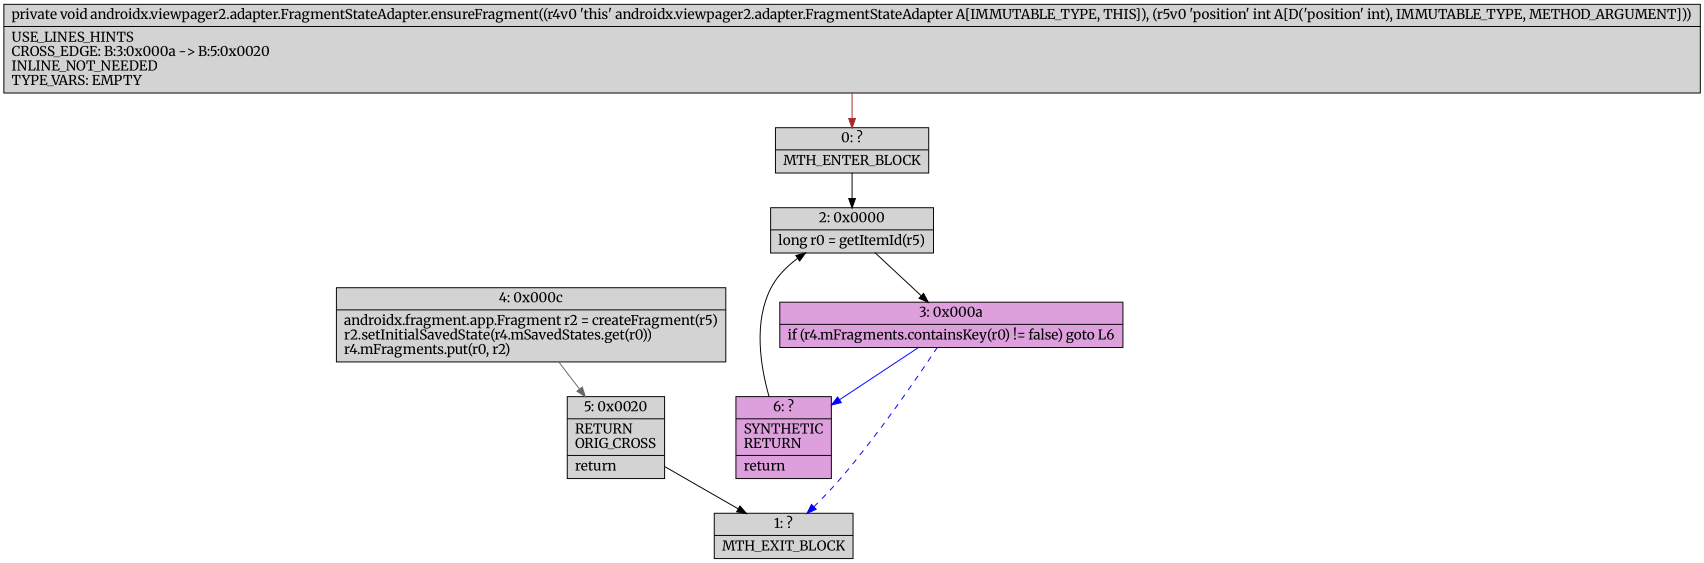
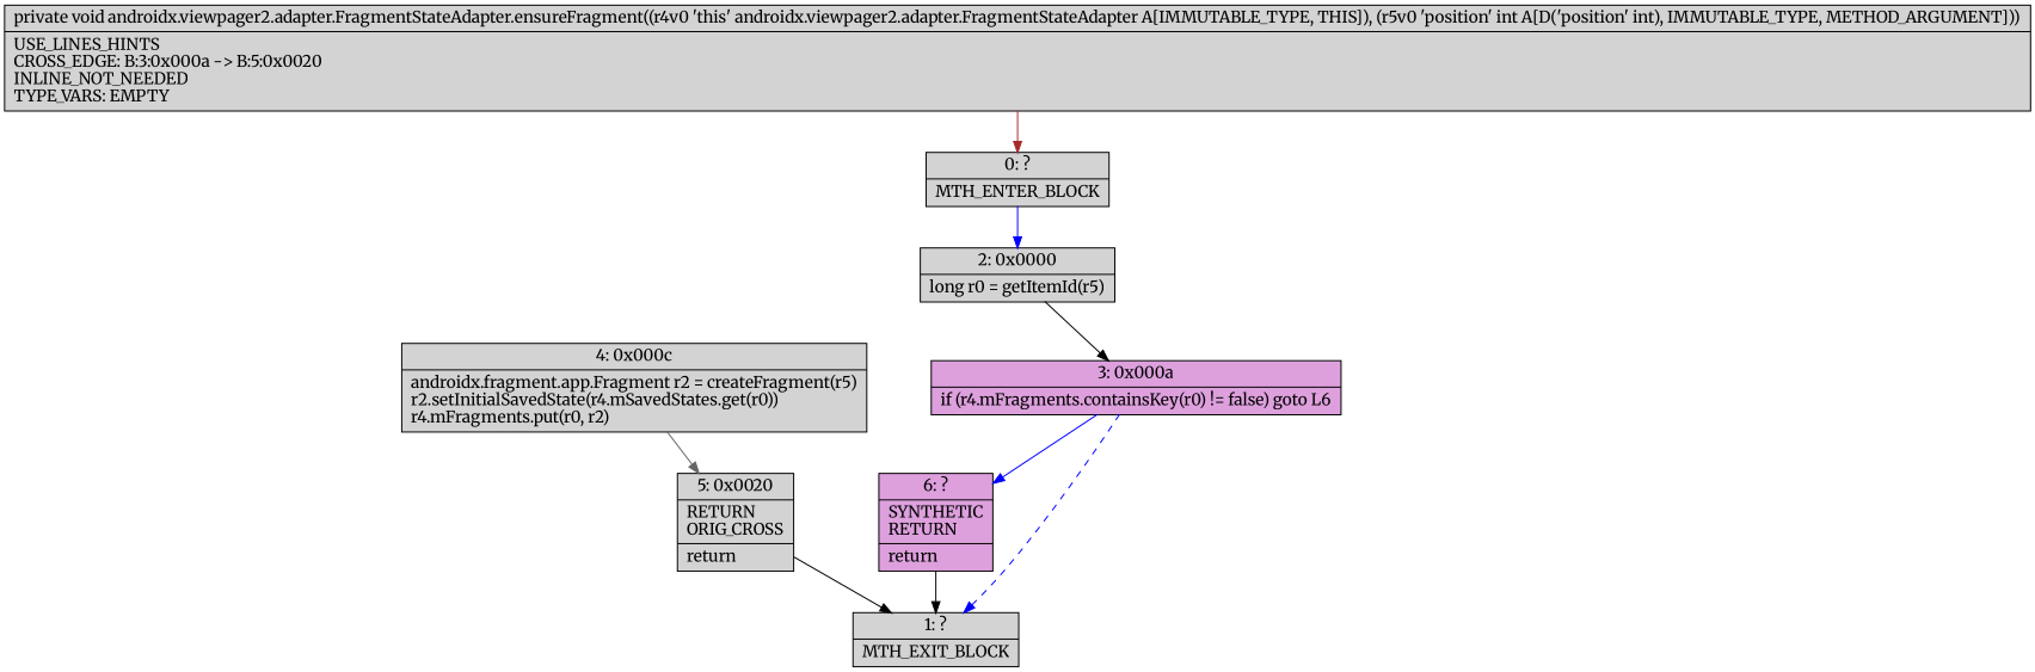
  digraph {
    fontname=Merriweather
    node [fillcolor=lightgrey fontname=Merriweather shape=record style=filled]
    edge [color=blue fontname=Merriweather]
    n1 [label="{0\:\ ?|MTH_ENTER_BLOCK\l}"]
    n2 [label="{2\:\ 0x0000|long r0 = getItemId(r5)\l}"]
    n3 [fillcolor=plum label="{3\:\ 0x000a|if (r4.mFragments.containsKey(r0) != false) goto L6\l}"]
    n4 [fillcolor=plum label="{6\:\ ?|SYNTHETIC\lRETURN\l|return\l}"]
    n5 [label="{1\:\ ?|MTH_EXIT_BLOCK\l}"]
    n6 [label="{4\:\ 0x000c|androidx.fragment.app.Fragment r2 = createFragment(r5)\lr2.setInitialSavedState(r4.mSavedStates.get(r0))\lr4.mFragments.put(r0, r2)\l}"]
    n7 [label="{5\:\ 0x0020|RETURN\lORIG_CROSS\l|return\l}"]
    n8 [label="{private void androidx.viewpager2.adapter.FragmentStateAdapter.ensureFragment((r4v0 'this' androidx.viewpager2.adapter.FragmentStateAdapter A[IMMUTABLE_TYPE, THIS]), (r5v0 'position' int A[D('position' int), IMMUTABLE_TYPE, METHOD_ARGUMENT]))  | USE_LINES_HINTS\lCROSS_EDGE: B:3:0x000a \-\> B:5:0x0020\lINLINE_NOT_NEEDED\lTYPE_VARS: EMPTY\l}"]
-   n1 -> n2 [color=black]
+   n1 -> n2
    n2 -> n3 [color=black]
    n3 -> n4
    n3 -> n5 [style=dashed]
-   n4 -> n2 [color=black]
+   n4 -> n5 [color=black]
    n6 -> n7 [color=gray40]
    n7 -> n5 [color=black]
    n8 -> n1 [color=brown]
  }
